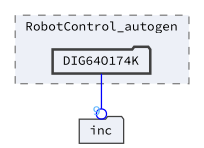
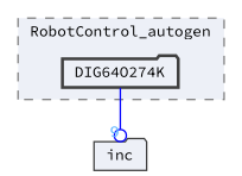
  digraph {
    compound=true
    fontname="Source Code Pro"
    node [color=grey25 fillcolor="#edf0f7" fontname="Source Code Pro" fontsize=10 shape=folder]
-   n1 [height=0.2 label=DIG64O174K style="filled,bold" width=0.4]
+   n1 [height=0.2 label=DIG64O274K style="filled,bold" width=0.4]
    n2 [height=0.2 label=inc style=filled width=0.4]
    subgraph cluster_1 {
      bgcolor="#edf0f7"
      fontsize=10
      label=RobotControl_autogen
      pencolor=grey50
      style="filled,dashed"
      n1
    }
    n1 -> n2 [color=blue fontcolor=steelblue1 fontname="Source Code Pro" fontsize=10 headlabel=9 labeldistance=1.5 labelfontname=Helvetica labelfontsize=10 arrowhead=odot]
  }
